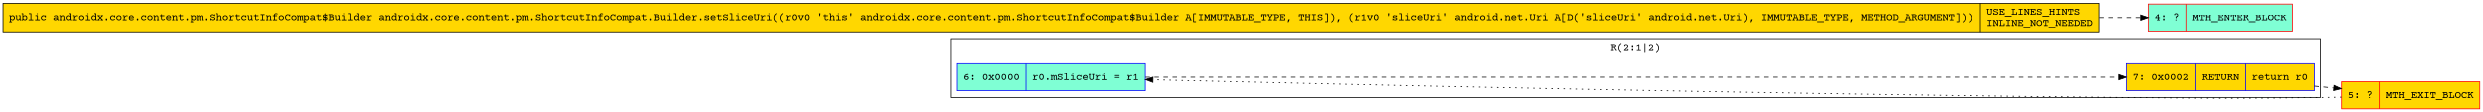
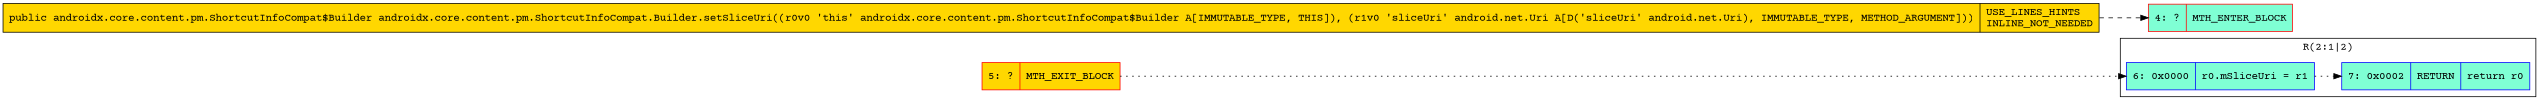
  digraph {
    fontname="Courier Prime"
    rankdir=LR
    node [color=blue fillcolor=gold fontname="Courier Prime" shape=record style=filled]
    edge [fontname="Courier Prime" style=dotted]
    n1 [fillcolor=aquamarine label="{6\:\ 0x0000|r0.mSliceUri = r1\l}"]
-   n2 [label="{7\:\ 0x0002|RETURN\l|return r0\l}"]
+   n2 [fillcolor=aquamarine label="{7\:\ 0x0002|RETURN\l|return r0\l}"]
    n3 [color=red label="{5\:\ ?|MTH_EXIT_BLOCK\l}"]
    n4 [color=red fillcolor=aquamarine label="{4\:\ ?|MTH_ENTER_BLOCK\l}"]
    n5 [label="{public androidx.core.content.pm.ShortcutInfoCompat$Builder androidx.core.content.pm.ShortcutInfoCompat.Builder.setSliceUri((r0v0 'this' androidx.core.content.pm.ShortcutInfoCompat$Builder A[IMMUTABLE_TYPE, THIS]), (r1v0 'sliceUri' android.net.Uri A[D('sliceUri' android.net.Uri), IMMUTABLE_TYPE, METHOD_ARGUMENT]))  | USE_LINES_HINTS\lINLINE_NOT_NEEDED\l}" color=""]
    subgraph cluster_1 {
      label="R(2:1|2)"
      n1
      n2
    }
-   n1 -> n2 [style=dashed]
-   n2 -> n3 [style=dashed]
+   n1 -> n2
    n3 -> n1
    n5 -> n4 [style=dashed]
  }
